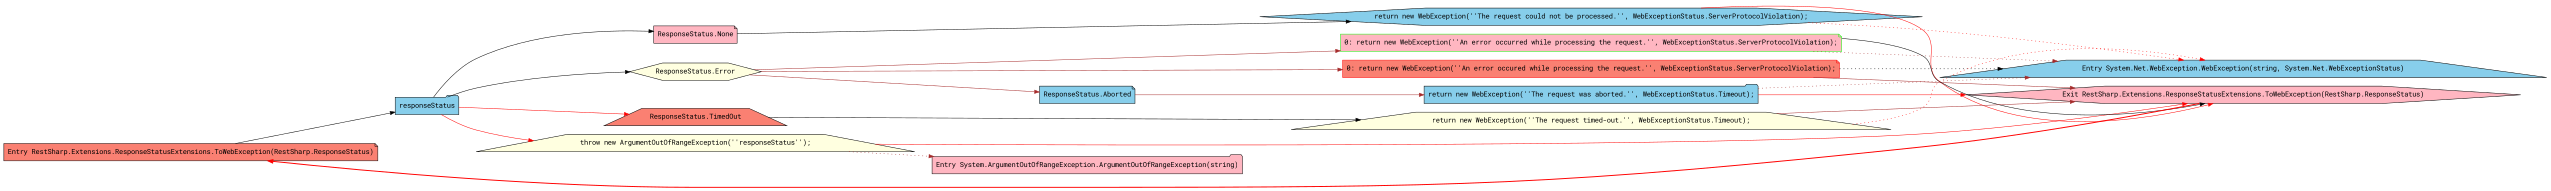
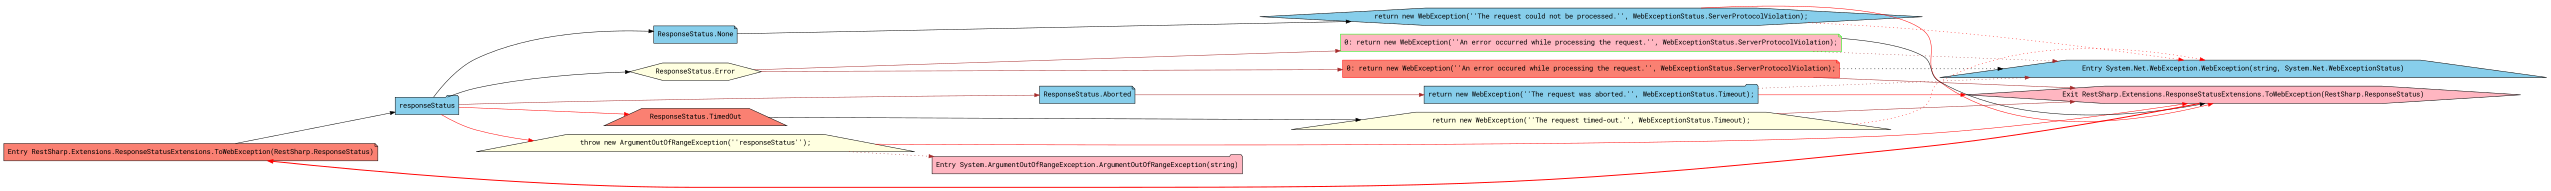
  digraph {
    fontname="Roboto Mono"
    rankdir=LR
    node [cluster="RestSharp.Extensions.ResponseStatusExtensions.ToWebException(RestSharp.ResponseStatus)" fillcolor=skyblue fontname="Roboto Mono" shape=note span="13-13" style=filled]
    edge [color=brown fontname="Roboto Mono" style=solid]
    n1 [fillcolor=salmon label="Entry RestSharp.Extensions.ResponseStatusExtensions.ToWebException(RestSharp.ResponseStatus)"]
    n2 [label=responseStatus shape=folder span="15-15"]
-   n3 [fillcolor=lightpink label="ResponseStatus.None" span="17-17"]
+   n3 [label="ResponseStatus.None" span="17-17"]
    n4 [fillcolor=lightyellow label="ResponseStatus.Error" shape=hexagon span="19-19"]
    n5 [fillcolor=salmon label="ResponseStatus.TimedOut" shape=trapezium span="21-21"]
    n6 [label="ResponseStatus.Aborted" span="23-23"]
    n7 [fillcolor=lightyellow label="throw new ArgumentOutOfRangeException(''responseStatus'');" shape=trapezium span="26-26"]
    n8 [label="return new WebException(''The request could not be processed.'', WebExceptionStatus.ServerProtocolViolation);" shape=hexagon span="18-18"]
    n9 [color=red community=0 fillcolor=salmon label="0: return new WebException(''An error occured while processing the request.'', WebExceptionStatus.ServerProtocolViolation);" span="20-20"]
    n10 [color=green community=0 fillcolor=lightpink label="0: return new WebException(''An error occurred while processing the request.'', WebExceptionStatus.ServerProtocolViolation);" span="20-20"]
    n11 [fillcolor=lightyellow label="return new WebException(''The request timed-out.'', WebExceptionStatus.Timeout);" shape=trapezium span="22-22"]
    n12 [label="return new WebException(''The request was aborted.'', WebExceptionStatus.Timeout);" shape=folder span="24-24"]
    n13 [fillcolor=lightpink label="Exit RestSharp.Extensions.ResponseStatusExtensions.ToWebException(RestSharp.ResponseStatus)" shape=hexagon]
    n14 [cluster="System.ArgumentOutOfRangeException.ArgumentOutOfRangeException(string)" fillcolor=lightpink label="Entry System.ArgumentOutOfRangeException.ArgumentOutOfRangeException(string)" shape=folder span="0-0"]
    n15 [cluster="System.Net.WebException.WebException(string, System.Net.WebExceptionStatus)" label="Entry System.Net.WebException.WebException(string, System.Net.WebExceptionStatus)" shape=trapezium span="0-0"]
    n1 -> n2 [color=black]
    n2 -> n3 [color=black]
    n2 -> n4 [color=black]
    n2 -> n5 [color=red]
-   n4 -> n6
+   n2 -> n6
    n2 -> n7 [color=red]
    n3 -> n8 [color=black]
    n4 -> n9
    n4 -> n10
    n5 -> n11 [color=black]
    n6 -> n12
    n7 -> n13 [color=red]
    n7 -> n14 [style=dotted]
    n8 -> n13 [color=red]
    n8 -> n15 [color=red style=dotted]
    n9 -> n13
    n9 -> n15 [color=black style=dotted]
    n10 -> n13 [color=black]
    n10 -> n15 [style=dotted]
    n11 -> n13
    n11 -> n15 [color=red style=dotted]
    n12 -> n13 [color=red]
    n12 -> n15 [style=dotted]
    n13 -> n1 [color=red style=bold]
  }
